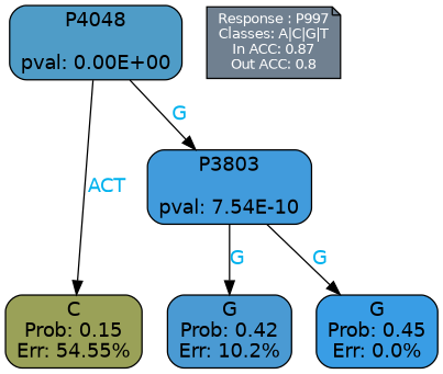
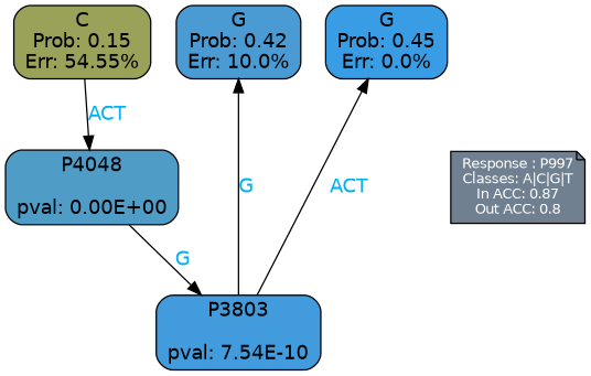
  digraph {
    ranksep=equally
    splines=polylines
    node [color=black fontname=helvetica shape=box style="filled, rounded"]
    edge [fontcolor=deepskyblue2 fontname=helvetica]
    n1 [fillcolor="#9aa158" label="C\nProb: 0.15\nErr: 54.55%"]
-   n2 [fillcolor="#4a9ad3" label="G\nProb: 0.42\nErr: 10.2%"]
+   n2 [fillcolor="#4a9ad3" label="G\nProb: 0.42\nErr: 10.0%"]
    n3 [fillcolor="#399de5" label="G\nProb: 0.45\nErr: 0.0%"]
    n4 [align=left fillcolor=slategray fontcolor=white fontsize=10 label="Response : P997\nClasses: A|C|G|T\nIn ACC: 0.87\nOut ACC: 0.8\n" shape=note style=filled]
    n5 [fillcolor="#4f9cc7" label="P4048\n\npval: 0.00E+00"]
    n6 [fillcolor="#419bdc" label="P3803\n\npval: 7.54E-10"]
    subgraph sub_1 {
      rank=same
      n1
      n2
      n3
    }
    subgraph sub_2 {
      rank=same
      n4
      n5
    }
-   n5 -> n1 [label=ACT]
+   n1 -> n5 [label=ACT]
    n5 -> n6 [label=G]
    n6 -> n2 [label=G]
-   n6 -> n3 [label=G]
+   n6 -> n3 [label=ACT]
  }
